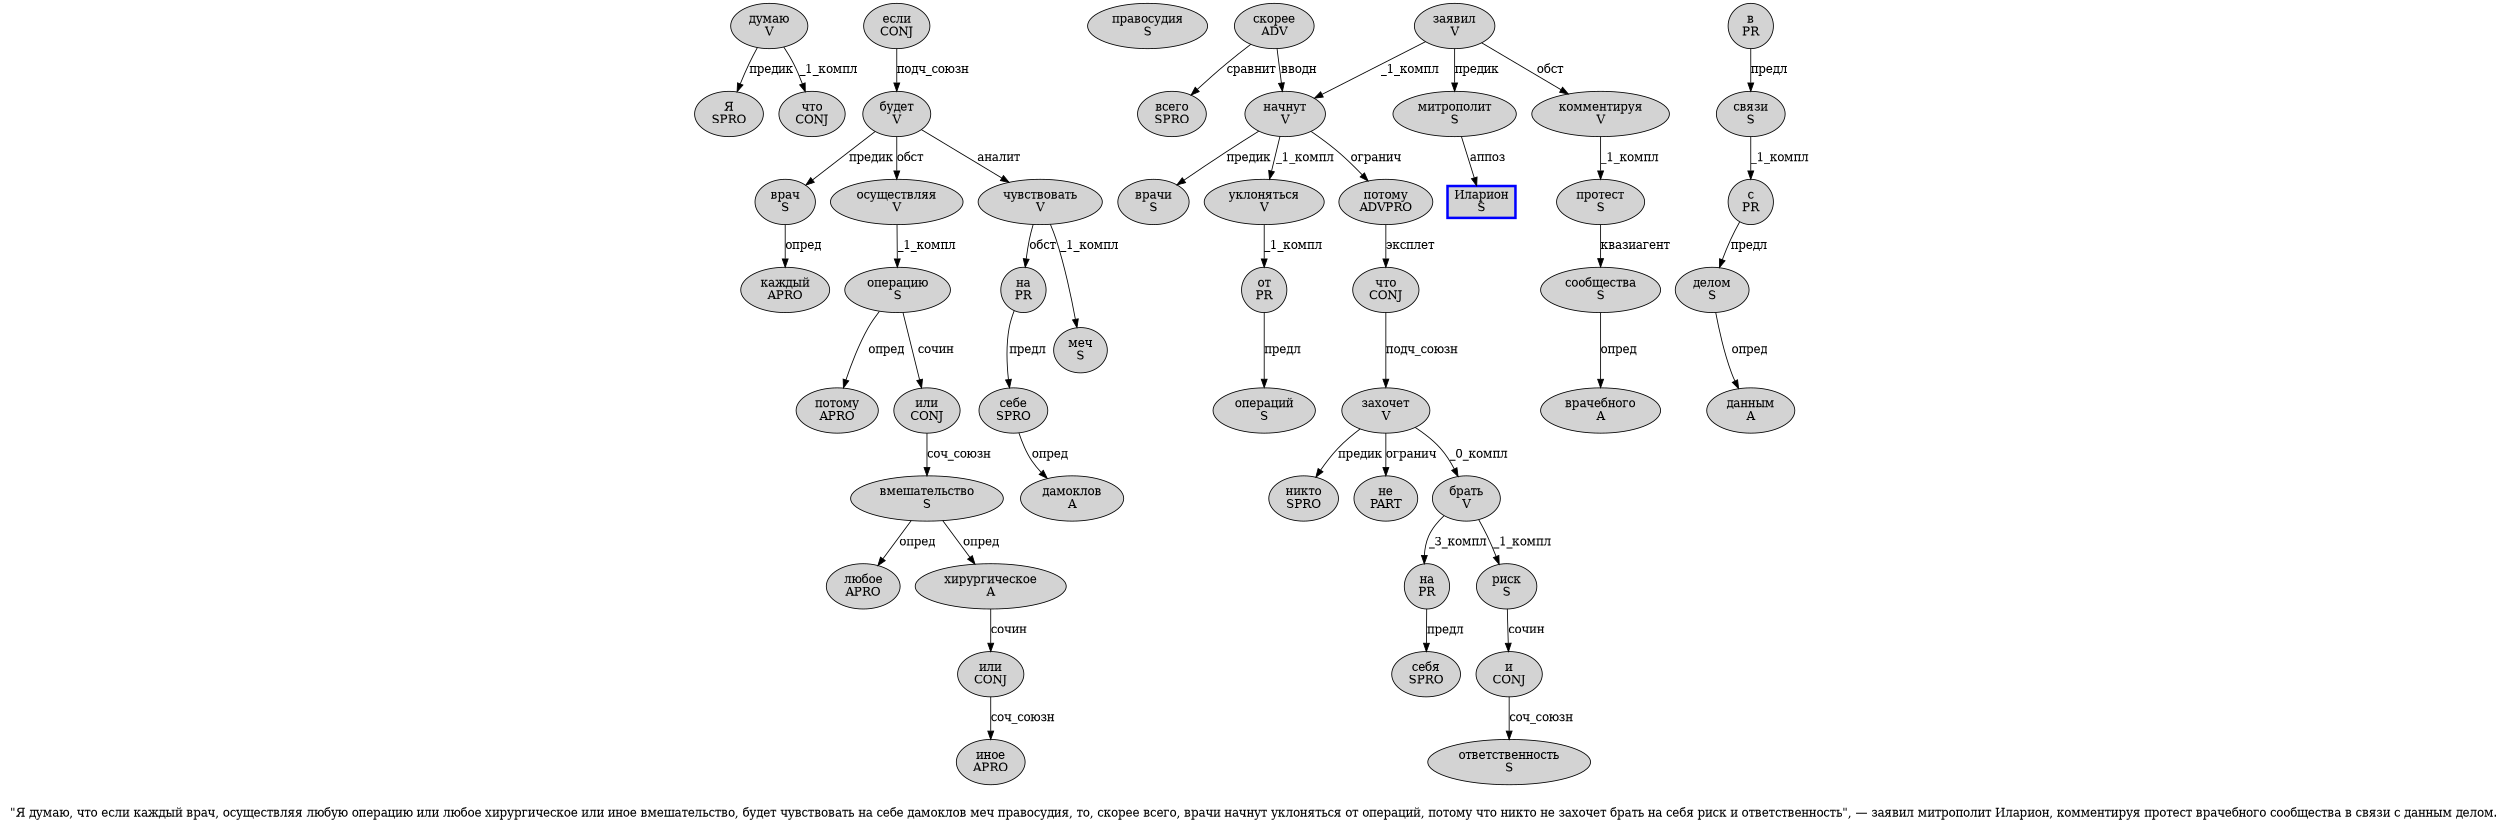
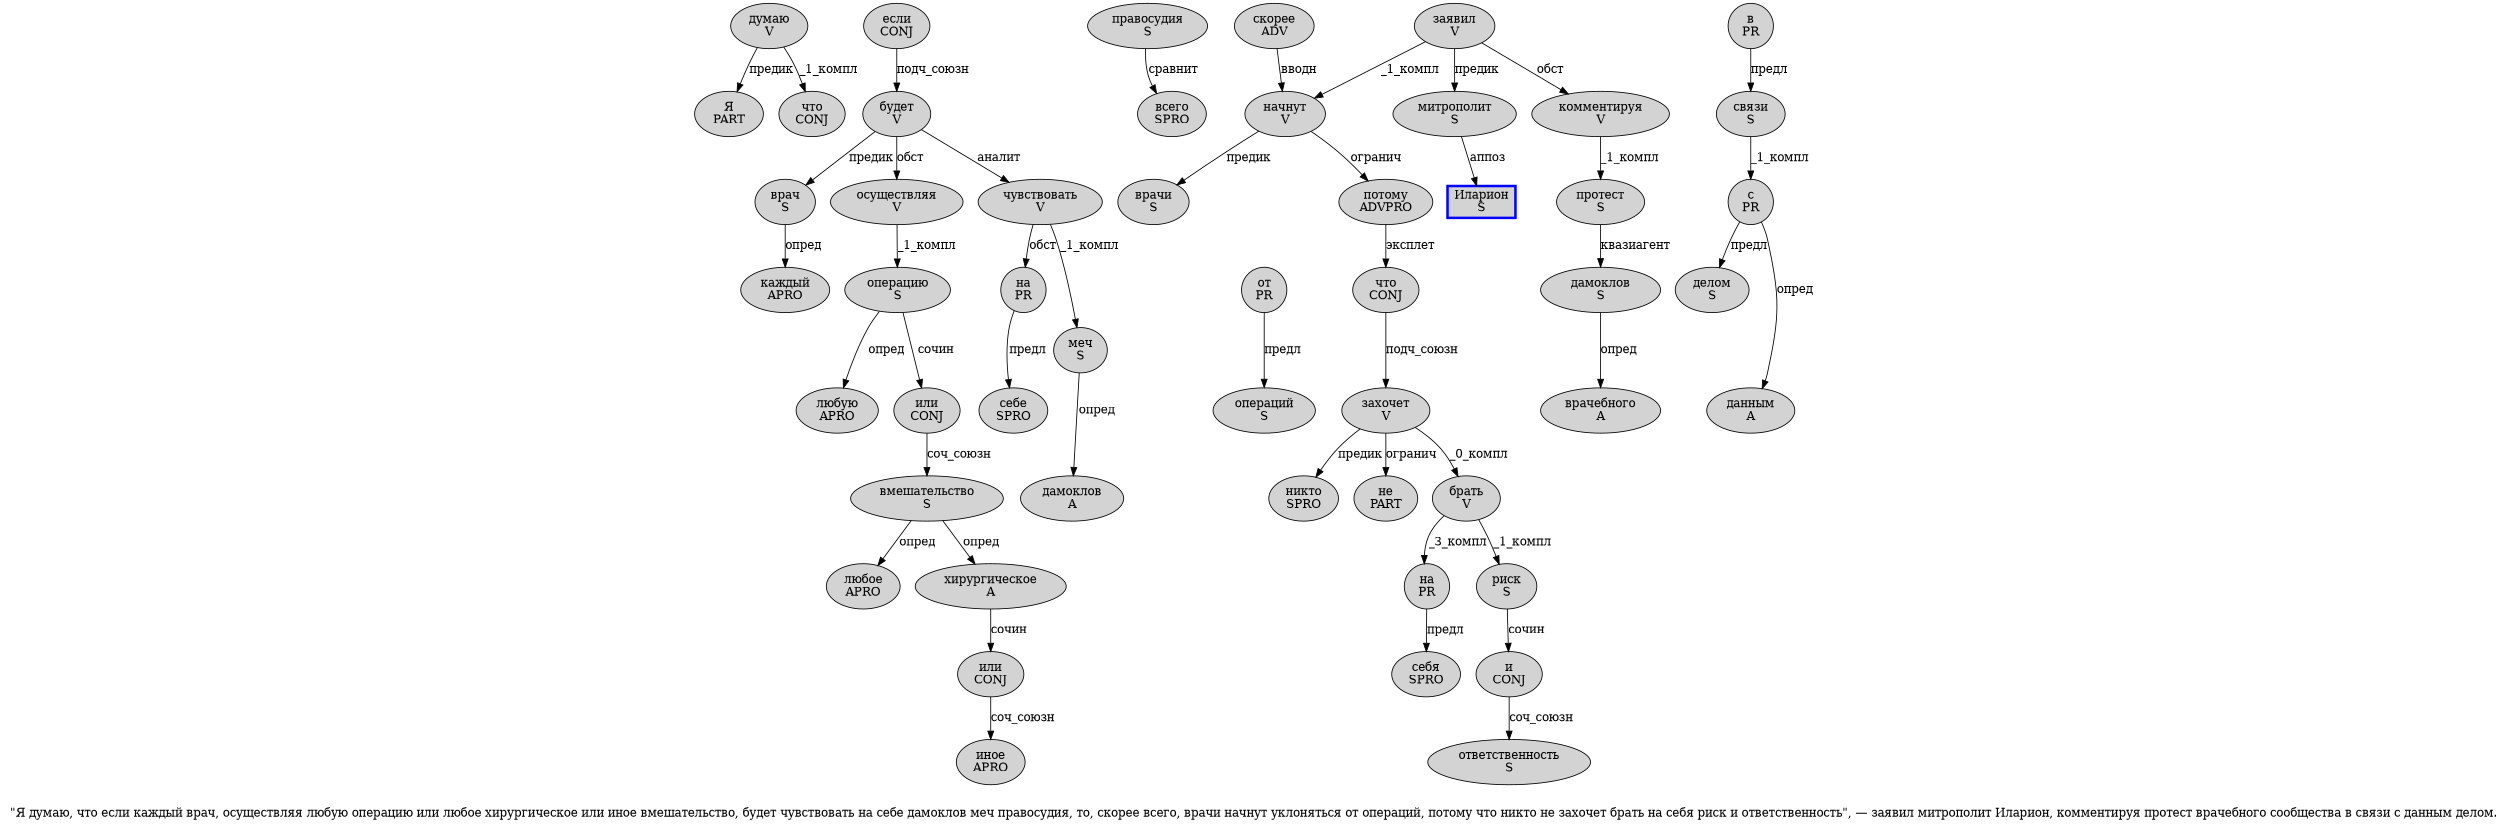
  digraph {
    label="\"Я думаю, что если каждый врач, осуществляя любую операцию или любое хирургическое или иное вмешательство, будет чувствовать на себе дамоклов меч правосудия, то, скорее всего, врачи начнут уклоняться от операций, потому что никто не захочет брать на себя риск и ответственность\", — заявил митрополит Иларион, комментируя протест врачебного сообщества в связи с данным делом."
    node [fillcolor=lightgray penwidth=1 shape=ellipse style=filled]
-   n1 [label="Я\nSPRO"]
+   n1 [label="Я\nPART"]
    n2 [label="думаю\nV"]
    n3 [label="что\nCONJ"]
    n4 [label="если\nCONJ"]
    n5 [label="будет\nV"]
    n6 [label="врач\nS"]
    n7 [label="осуществляя\nV"]
    n8 [label="чувствовать\nV"]
    n9 [label="каждый\nAPRO"]
    n10 [label="операцию\nS"]
-   n11 [label="потому\nAPRO"]
+   n11 [label="любую\nAPRO"]
    n12 [label="или\nCONJ"]
    n13 [label="вмешательство\nS"]
    n14 [label="любое\nAPRO"]
    n15 [label="хирургическое\nA"]
    n16 [label="или\nCONJ"]
    n17 [label="иное\nAPRO"]
    n18 [label="на\nPR"]
    n19 [label="меч\nS"]
    n20 [label="себе\nSPRO"]
    n21 [label="дамоклов\nA"]
    n22 [label="правосудия\nS"]
    n23 [label="скорее\nADV"]
    n24 [label="всего\nSPRO"]
    n25 [label="начнут\nV"]
    n26 [label="врачи\nS"]
-   n27 [label="уклоняться\nV"]
    n28 [label="потому\nADVPRO"]
    n29 [label="от\nPR"]
    n30 [label="что\nCONJ"]
    n31 [label="операций\nS"]
    n32 [label="захочет\nV"]
    n33 [label="никто\nSPRO"]
    n34 [label="не\nPART"]
    n35 [label="брать\nV"]
    n36 [label="на\nPR"]
    n37 [label="риск\nS"]
    n38 [label="себя\nSPRO"]
    n39 [label="и\nCONJ"]
    n40 [label="ответственность\nS"]
    n41 [label="заявил\nV"]
    n42 [label="митрополит\nS"]
    n43 [label="комментируя\nV"]
    n44 [color=blue label="Иларион\nS" penwidth=3 shape=box]
    n45 [label="протест\nS"]
-   n46 [label="сообщества\nS"]
+   n46 [label="дамоклов\nS"]
    n47 [label="врачебного\nA"]
    n48 [label="в\nPR"]
    n49 [label="связи\nS"]
    n50 [label="с\nPR"]
    n51 [label="делом\nS"]
    n52 [label="данным\nA"]
    n2 -> n1 [label="предик"]
    n2 -> n3 [label="_1_компл"]
    n4 -> n5 [label="подч_союзн"]
    n5 -> n6 [label="предик"]
    n5 -> n7 [label="обст"]
    n5 -> n8 [label="аналит"]
    n6 -> n9 [label="опред"]
    n7 -> n10 [label="_1_компл"]
    n8 -> n18 [label="обст"]
    n8 -> n19 [label="_1_компл"]
    n10 -> n11 [label="опред"]
    n10 -> n12 [label="сочин"]
    n12 -> n13 [label="соч_союзн"]
    n13 -> n14 [label="опред"]
    n13 -> n15 [label="опред"]
    n15 -> n16 [label="сочин"]
    n16 -> n17 [label="соч_союзн"]
    n18 -> n20 [label="предл"]
-   n20 -> n21 [label="опред"]
-   n23 -> n24 [label="сравнит"]
+   n19 -> n21 [label="опред"]
+   n22 -> n24 [label="сравнит"]
    n23 -> n25 [label="вводн"]
    n25 -> n26 [label="предик"]
-   n25 -> n27 [label="_1_компл"]
    n25 -> n28 [label="огранич"]
-   n27 -> n29 [label="_1_компл"]
    n28 -> n30 [label="эксплет"]
    n29 -> n31 [label="предл"]
    n30 -> n32 [label="подч_союзн"]
    n32 -> n33 [label="предик"]
    n32 -> n34 [label="огранич"]
    n32 -> n35 [label="_0_компл"]
    n35 -> n36 [label="_3_компл"]
    n35 -> n37 [label="_1_компл"]
    n36 -> n38 [label="предл"]
    n37 -> n39 [label="сочин"]
    n39 -> n40 [label="соч_союзн"]
    n41 -> n25 [label="_1_компл"]
    n41 -> n42 [label="предик"]
    n41 -> n43 [label="обст"]
    n42 -> n44 [label="аппоз"]
    n43 -> n45 [label="_1_компл"]
    n45 -> n46 [label="квазиагент"]
    n46 -> n47 [label="опред"]
    n48 -> n49 [label="предл"]
    n49 -> n50 [label="_1_компл"]
    n50 -> n51 [label="предл"]
-   n51 -> n52 [label="опред"]
+   n50 -> n52 [label="опред"]
  }
